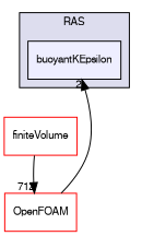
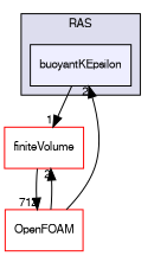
  digraph {
    compound=true
    node [fontname=FreeSans fontsize=10 shape=box color=red]
    edge [headlabel=2 labeldistance=1.5 labelfontname=FreeSans labelfontsize=10]
    n1 [fillcolor="#eeeeff" label=buoyantKEpsilon pencolor=black style=filled color=""]
    n2 [label=finiteVolume]
    n3 [label=OpenFOAM]
    subgraph cluster_1 {
      bgcolor="#ddddee"
      fontname=FreeSans
      fontsize=10
      label=RAS
      pencolor=black
      n1
    }
+   n1 -> n2 [headlabel=1]
    n2 -> n3 [headlabel=712]
    n3 -> n1
+   n3 -> n2
  }
